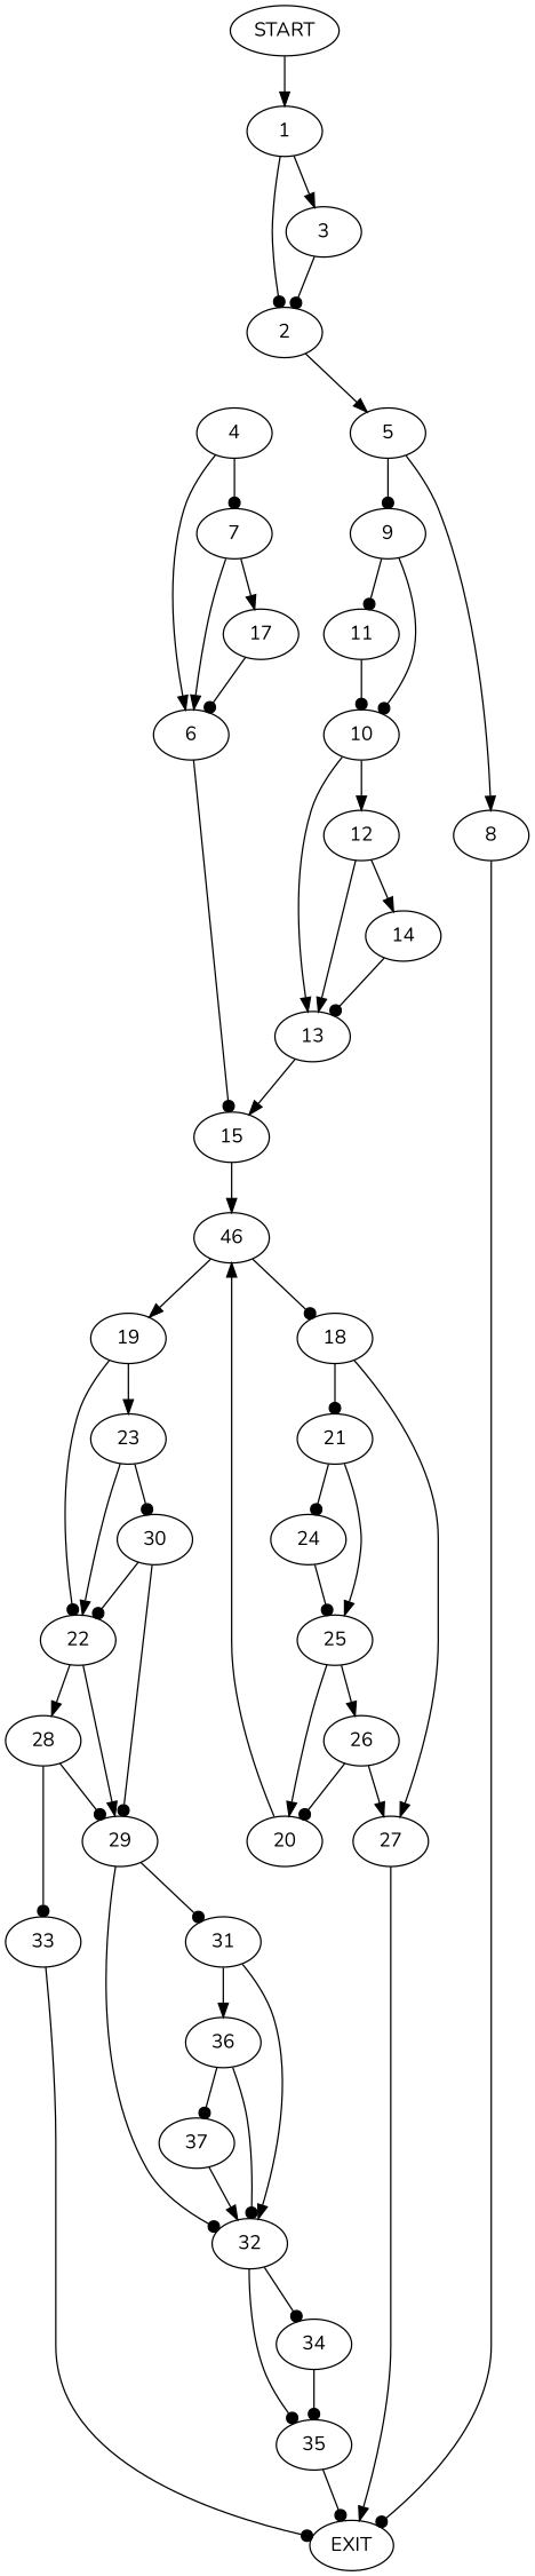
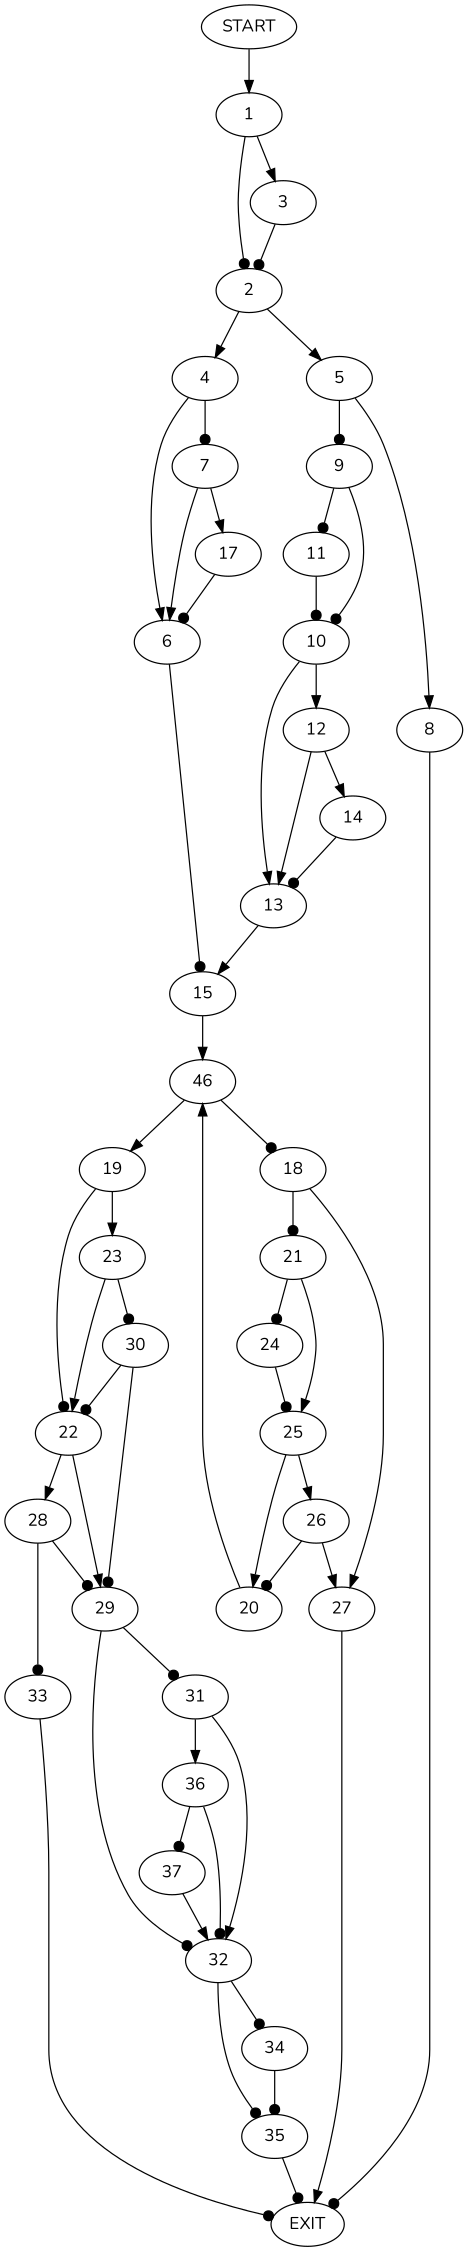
  digraph {
    fontname=Nunito
    node [fontname=Nunito]
    edge [arrowhead=dot fontname=Nunito]
    n1 [label=START]
    1
    2
    3
    n5 [label=EXIT]
    4
    5
    6
    7
    8
    9
    15
    17
    10
    11
    n16 [label=46]
    12
    13
    14
    18
    19
    21
    27
    22
    23
    20
    24
    25
    28
    29
    30
    26
    33
    31
    32
    36
    34
    35
    37
    n1 -> 1 [arrowhead=normal]
    1 -> 2
    1 -> 3 [arrowhead=normal]
+   2 -> 4 [arrowhead=normal]
    2 -> 5 [arrowhead=normal]
    3 -> 2
    4 -> 6 [arrowhead=normal]
    4 -> 7
    5 -> 8 [arrowhead=normal]
    5 -> 9
    6 -> 15
    7 -> 6 [arrowhead=normal]
    7 -> 17 [arrowhead=normal]
    8 -> n5
    9 -> 10
    9 -> 11
    15 -> n16 [arrowhead=normal]
    17 -> 6
    10 -> 12 [arrowhead=normal]
    10 -> 13 [arrowhead=normal]
    11 -> 10
    n16 -> 18
    n16 -> 19 [arrowhead=normal]
    12 -> 13 [arrowhead=normal]
    12 -> 14 [arrowhead=normal]
    13 -> 15 [arrowhead=normal]
    14 -> 13
    18 -> 21
    18 -> 27 [arrowhead=normal]
    19 -> 22
    19 -> 23 [arrowhead=normal]
    21 -> 24
    21 -> 25 [arrowhead=normal]
    27 -> n5 [arrowhead=normal]
    22 -> 28 [arrowhead=normal]
    22 -> 29 [arrowhead=normal]
    23 -> 22 [arrowhead=normal]
    23 -> 30
    20 -> n16 [arrowhead=normal]
    24 -> 25
    25 -> 20 [arrowhead=normal]
    25 -> 26 [arrowhead=normal]
    28 -> 29
    28 -> 33
    29 -> 31
    29 -> 32
    30 -> 22
    30 -> 29
    26 -> 27 [arrowhead=normal]
    26 -> 20
    33 -> n5
    31 -> 32 [arrowhead=normal]
    31 -> 36 [arrowhead=normal]
    32 -> 34
    32 -> 35
    36 -> 32
    36 -> 37
    34 -> 35
    35 -> n5
    37 -> 32 [arrowhead=normal]
  }
